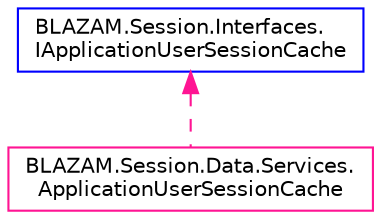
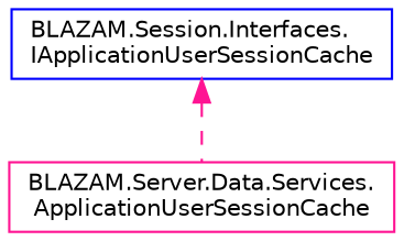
  digraph {
    rankdir=TB
    node [fillcolor=white fontname=Helvetica fontsize=10 shape=box style=filled]
    n1 [color=blue height=0.2 label="BLAZAM.Session.Interfaces.\lIApplicationUserSessionCache" width=0.4]
-   n2 [color=deeppink height=0.2 label="BLAZAM.Session.Data.Services.\lApplicationUserSessionCache" width=0.4]
+   n2 [color=deeppink height=0.2 label="BLAZAM.Server.Data.Services.\lApplicationUserSessionCache" width=0.4]
    n1 -> n2 [color=deeppink dir=back fontname=Helvetica fontsize=10 labelfontname=Helvetica labelfontsize=10 style=dashed]
  }
